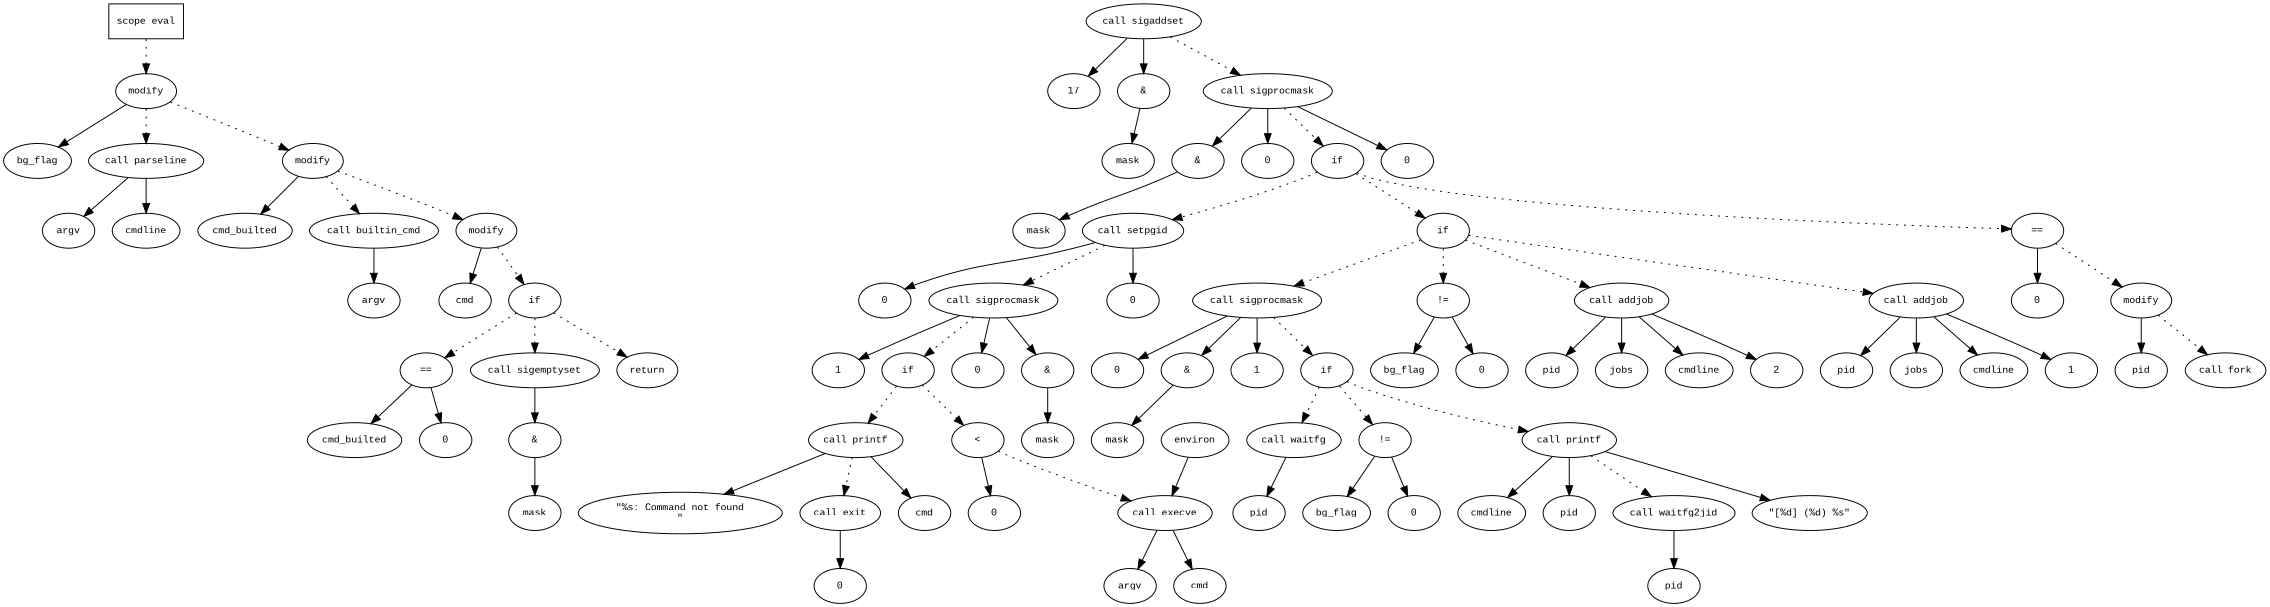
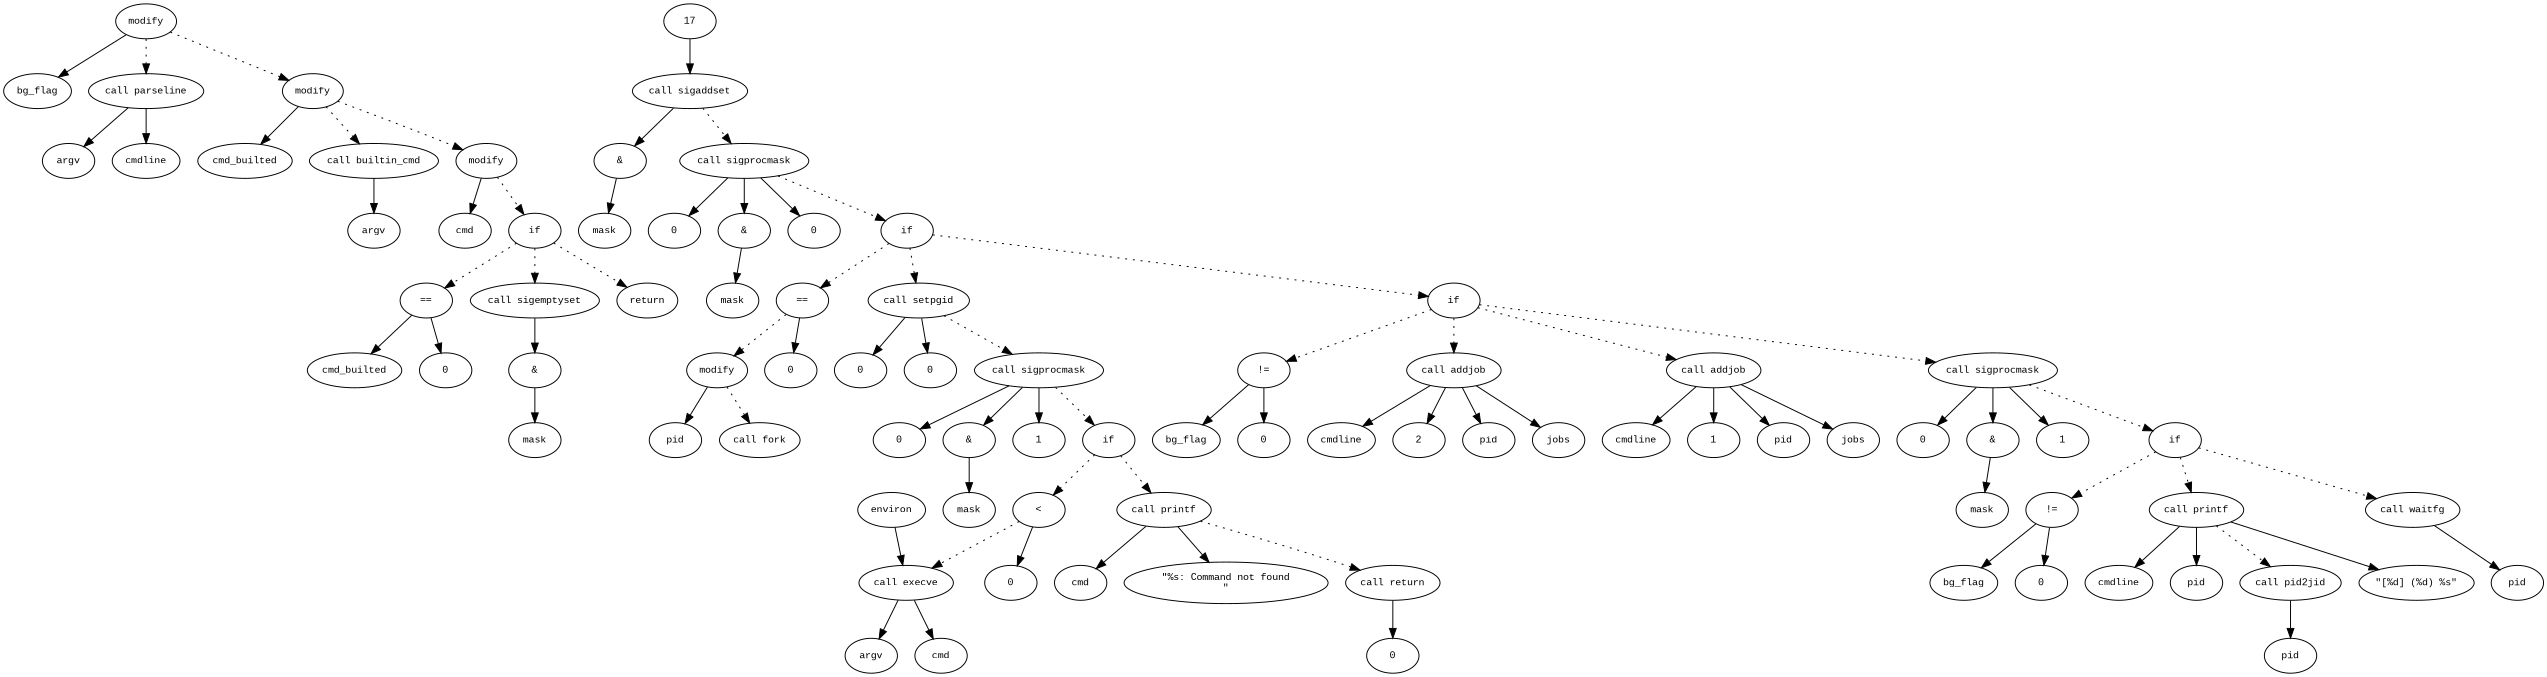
  digraph {
    fontname="Times New Roman"
    fontsize=10
    node [fontname="Courier New" fontsize=10 shape=ellipse]
    edge [fontname="Times New Roman" fontsize=10]
-   n1 [label="scope eval" shape=box]
    n2 [label=modify]
    n3 [label=bg_flag]
    n4 [label="call parseline"]
    n5 [label=modify]
    n6 [label=argv]
    n7 [label=cmdline]
    n8 [label=cmd_builted]
    n9 [label="call builtin_cmd"]
    n10 [label=modify]
    n11 [label=argv]
    n12 [label=cmd]
    n13 [label=if]
    n14 [label="=="]
    n15 [label="call sigemptyset"]
    n16 [label=return]
    n17 [label=cmd_builted]
    n18 [label=0]
    n19 [label="&"]
    n20 [label=mask]
    n21 [label="call sigaddset"]
    n22 [label=17]
    n23 [label="&"]
    n24 [label="call sigprocmask"]
    n25 [label=mask]
    n26 [label=0]
    n27 [label="&"]
    n28 [label=0]
    n29 [label=if]
    n30 [label=mask]
    n31 [label="=="]
    n32 [label="call setpgid"]
    n33 [label=if]
    n34 [label=modify]
    n35 [label=0]
    n36 [label=0]
    n37 [label=0]
    n38 [label="call sigprocmask"]
    n39 [label="!="]
    n40 [label="call addjob"]
    n41 [label="call addjob"]
    n42 [label="call sigprocmask"]
    n43 [label=pid]
    n44 [label="call fork"]
    n45 [label=0]
    n46 [label="&"]
    n47 [label=1]
    n48 [label=if]
    n49 [label=mask]
    n50 [label="<"]
    n51 [label="call printf"]
    n52 [label="call execve"]
    n53 [label=0]
    n54 [label=cmd]
    n55 [label="\"%s: Command not found\n\""]
-   n56 [label="call exit"]
+   n56 [label="call return"]
    n57 [label=argv]
    n58 [label=cmd]
    n59 [label=environ]
    n60 [label=0]
    n61 [label=bg_flag]
    n62 [label=0]
    n63 [label=cmdline]
    n64 [label=2]
    n65 [label=pid]
    n66 [label=jobs]
    n67 [label=cmdline]
    n68 [label=1]
    n69 [label=pid]
    n70 [label=jobs]
    n71 [label=0]
    n72 [label="&"]
    n73 [label=1]
    n74 [label=if]
    n75 [label=mask]
    n76 [label="!="]
    n77 [label="call printf"]
    n78 [label="call waitfg"]
    n79 [label=bg_flag]
    n80 [label=0]
    n81 [label=cmdline]
    n82 [label=pid]
-   n83 [label="call waitfg2jid"]
+   n83 [label="call pid2jid"]
    n84 [label="\"[%d] (%d) %s\""]
    n85 [label=pid]
    n86 [label=pid]
-   n1 -> n2 [style=dotted]
    n2 -> n3
    n2 -> n4 [style=dotted]
    n2 -> n5 [style=dotted]
    n4 -> n6
    n4 -> n7
    n5 -> n8
    n5 -> n9 [style=dotted]
    n5 -> n10 [style=dotted]
    n9 -> n11
    n10 -> n12
    n10 -> n13 [style=dotted]
    n13 -> n14 [style=dotted]
    n13 -> n15 [style=dotted]
    n13 -> n16 [style=dotted]
    n14 -> n17
    n14 -> n18
    n15 -> n19
    n19 -> n20
-   n21 -> n22
+   n22 -> n21
    n21 -> n23
    n21 -> n24 [style=dotted]
    n23 -> n25
    n24 -> n26
    n24 -> n27
    n24 -> n28
    n24 -> n29 [style=dotted]
    n27 -> n30
    n29 -> n31 [style=dotted]
    n29 -> n32 [style=dotted]
    n29 -> n33 [style=dotted]
    n31 -> n34 [style=dotted]
    n31 -> n35
    n32 -> n36
    n32 -> n37
    n32 -> n38 [style=dotted]
    n33 -> n39 [style=dotted]
    n33 -> n40 [style=dotted]
    n33 -> n41 [style=dotted]
    n33 -> n42 [style=dotted]
    n34 -> n43
    n34 -> n44 [style=dotted]
    n38 -> n45
    n38 -> n46
    n38 -> n47
    n38 -> n48 [style=dotted]
    n39 -> n61
    n39 -> n62
    n40 -> n63
    n40 -> n64
    n40 -> n65
    n40 -> n66
    n41 -> n67
    n41 -> n68
    n41 -> n69
    n41 -> n70
    n42 -> n71
    n42 -> n72
    n42 -> n73
    n42 -> n74 [style=dotted]
    n46 -> n49
    n48 -> n50 [style=dotted]
    n48 -> n51 [style=dotted]
    n50 -> n52 [style=dotted]
    n50 -> n53
    n51 -> n54
    n51 -> n55
    n51 -> n56 [style=dotted]
    n52 -> n57
    n52 -> n58
    n56 -> n60
    n59 -> n52
    n72 -> n75
    n74 -> n76 [style=dotted]
    n74 -> n77 [style=dotted]
    n74 -> n78 [style=dotted]
    n76 -> n79
    n76 -> n80
    n77 -> n81
    n77 -> n82
    n77 -> n83 [style=dotted]
    n77 -> n84
    n78 -> n85
    n83 -> n86
  }
